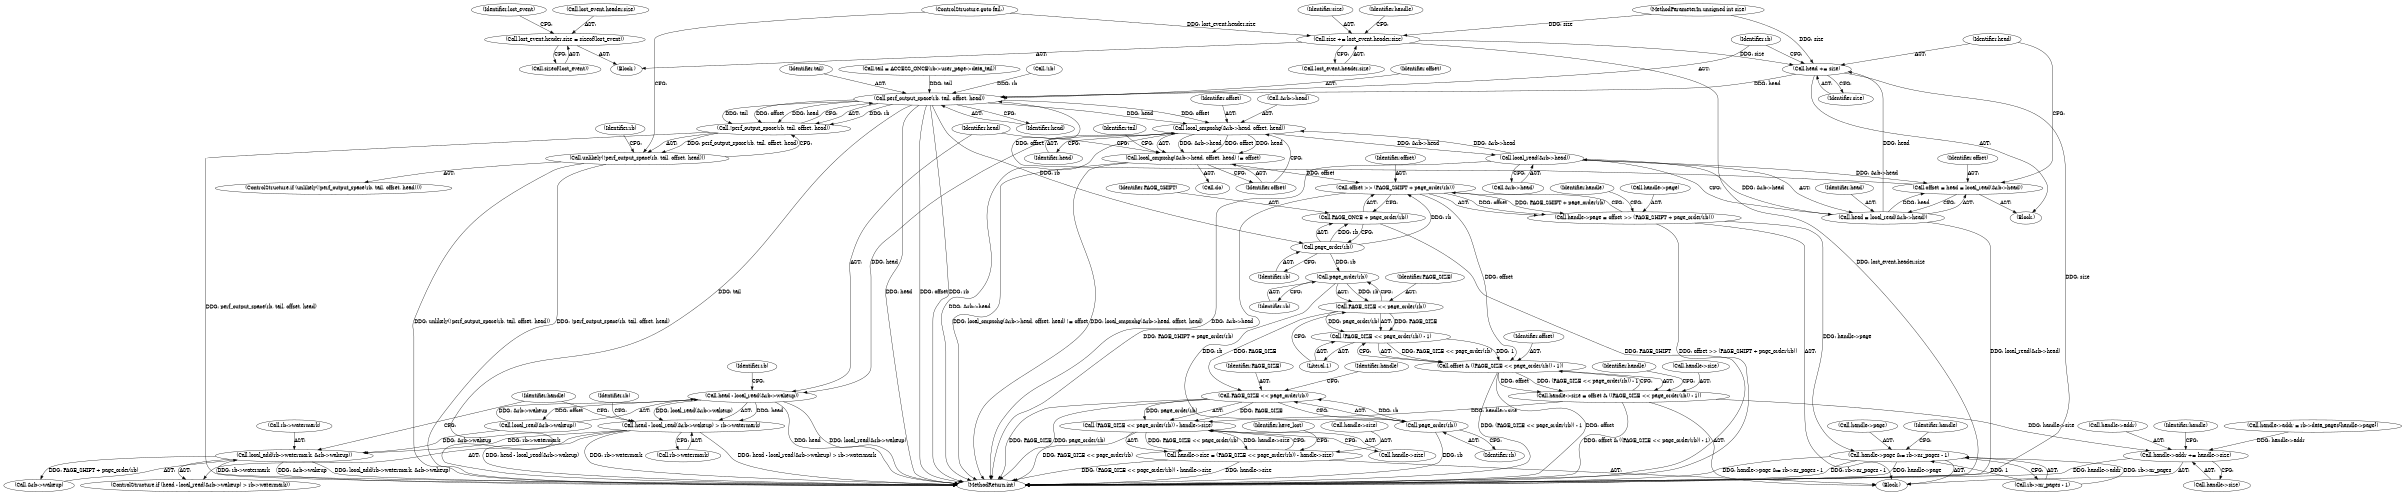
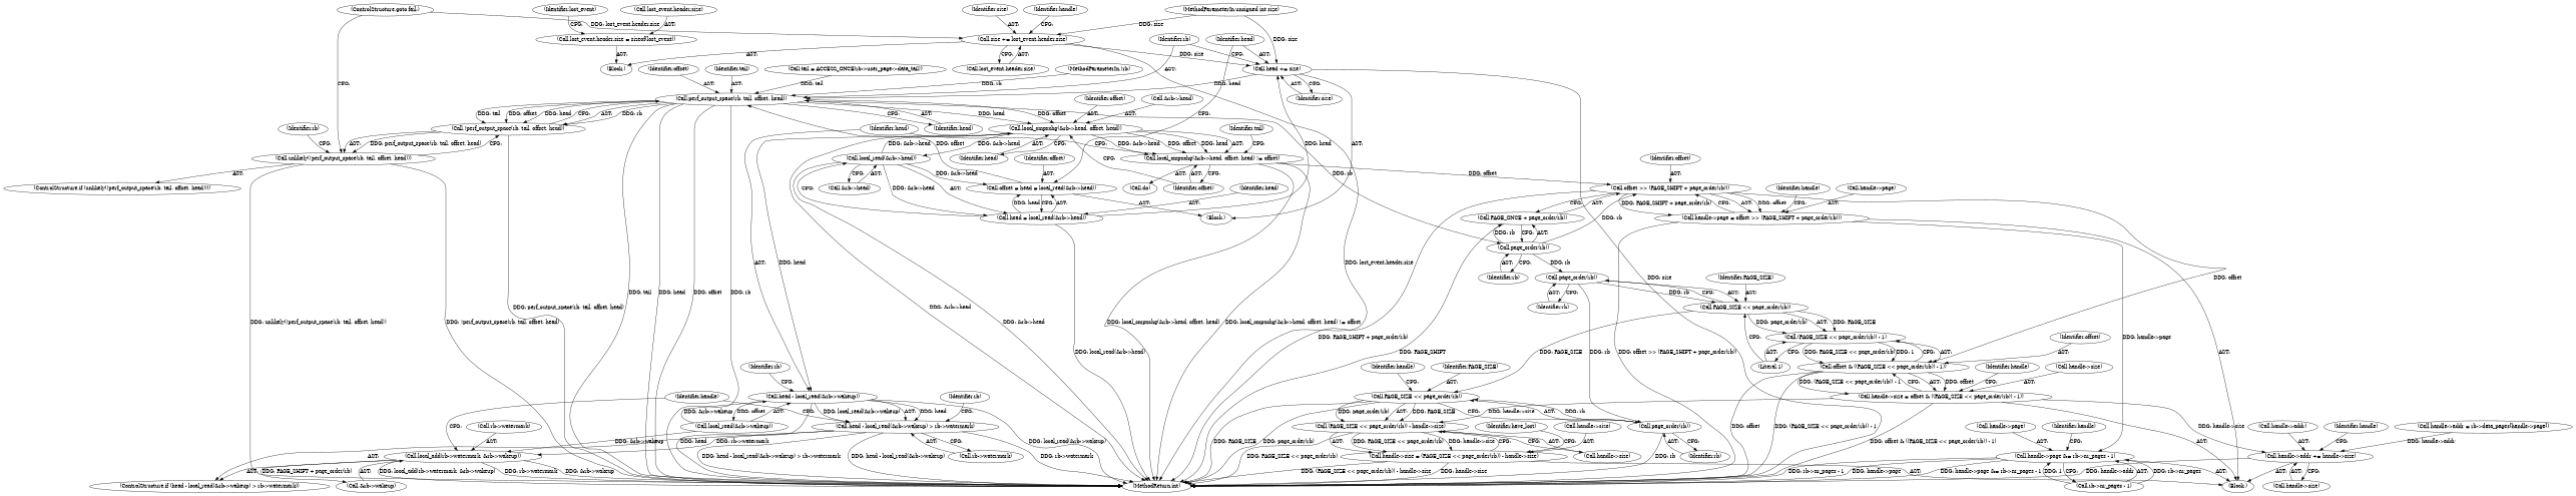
  digraph {
    n1 [label="(Call,lost_event.header.size = sizeof(lost_event))"]
    n2 [label="(Block,)"]
-   n3 [label="(Call,sizeof(lost_event))"]
    n4 [label="(Call,size += lost_event.header.size)"]
    n5 [label="(Call,head += size)"]
    n6 [label="(Call,lost_event.header.size)"]
    n7 [label="(MethodReturn,int)"]
    n8 [label="(Call,perf_output_space(rb, tail, offset, head))"]
    n9 [label="(Identifier,size)"]
    n10 [label="(Block,)"]
    n11 [label="(Call,!perf_output_space(rb, tail, offset, head))"]
    n12 [label="(Call,local_cmpxchg(&rb->head, offset, head))"]
    n13 [label="(Call,page_order(rb))"]
    n14 [label="(Identifier,head)"]
    n15 [label="(Call,unlikely(!perf_output_space(rb, tail, offset, head)))"]
    n16 [label="(Call,local_read(&rb->head))"]
    n17 [label="(Call,local_cmpxchg(&rb->head, offset, head) != offset)"]
    n18 [label="(Call,head - local_read(&rb->wakeup))"]
    n19 [label="(Identifier,head)"]
    n20 [label="(Call,offset >> (PAGE_SHIFT + page_order(rb)))"]
    n21 [label="(Call,PAGE_ONCE + page_order(rb))"]
    n22 [label="(Call,page_order(rb))"]
    n23 [label="(Identifier,rb)"]
    n24 [label="(ControlStructure,if (unlikely(!perf_output_space(rb, tail, offset, head))))"]
    n25 [label="(Call,offset = head = local_read(&rb->head))"]
    n26 [label="(Call,head = local_read(&rb->head))"]
    n27 [label="(Call,&rb->head)"]
    n28 [label="(Call,do)"]
    n29 [label="(Identifier,offset)"]
    n30 [label="(Call,head - local_read(&rb->wakeup) > rb->watermark)"]
    n31 [label="(Call,local_read(&rb->wakeup))"]
    n32 [label="(Call,handle->page = offset >> (PAGE_SHIFT + page_order(rb)))"]
    n33 [label="(Call,offset & ((PAGE_SIZE << page_order(rb)) - 1))"]
    n34 [label="(Call,handle->page &= rb->nr_pages - 1)"]
    n35 [label="(Block,)"]
    n36 [label="(Call,handle->size = offset & ((PAGE_SIZE << page_order(rb)) - 1))"]
    n37 [label="(Call,(PAGE_SIZE << page_order(rb)) - 1)"]
    n38 [label="(Call,rb->nr_pages - 1)"]
    n39 [label="(Call,handle->addr += handle->size)"]
    n40 [label="(Call,(PAGE_SIZE << page_order(rb)) - handle->size)"]
    n41 [label="(Literal,1)"]
    n42 [label="(Call,handle->size)"]
    n43 [label="(Call,handle->size = (PAGE_SIZE << page_order(rb)) - handle->size)"]
    n44 [label="(Call,handle->size)"]
    n45 [label="(Call,local_add(rb->watermark, &rb->wakeup))"]
    n46 [label="(ControlStructure,if (head - local_read(&rb->wakeup) > rb->watermark))"]
    n47 [label="(Call,rb->watermark)"]
    n48 [label="(Call,&rb->wakeup)"]
    n49 [label="(Call,PAGE_SIZE << page_order(rb))"]
    n50 [label="(Call,page_order(rb))"]
    n51 [label="(Identifier,rb)"]
    n52 [label="(Call,PAGE_SIZE << page_order(rb))"]
    n53 [label="(Identifier,rb)"]
    n54 [label="(Identifier,lost_event)"]
    n55 [label="(Call,tail = ACCESS_ONCE(rb->user_page->data_tail))"]
    n56 [label="(Identifier,handle)"]
    n57 [label="(Identifier,PAGE_SIZE)"]
    n58 [label="(Identifier,offset)"]
    n59 [label="(MethodParameterIn,unsigned int size)"]
    n60 [label="(Call,&rb->head)"]
-   n61 [label="(Call,!rb)"]
+   n61 [label="(MethodParameterIn,!rb)"]
    n62 [label="(Identifier,handle)"]
    n63 [label="(Identifier,handle)"]
    n64 [label="(Identifier,head)"]
    n65 [label="(Identifier,offset)"]
    n66 [label="(Identifier,offset)"]
    n67 [label="(Identifier,head)"]
    n68 [label="(Call,handle->page)"]
    n69 [label="(Identifier,tail)"]
    n70 [label="(Identifier,have_lost)"]
    n71 [label="(Call,handle->addr = rb->data_pages[handle->page])"]
    n72 [label="(Call,handle->size)"]
    n73 [label="(Identifier,handle)"]
    n74 [label="(Identifier,rb)"]
    n75 [label="(Identifier,rb)"]
    n76 [label="(Call,handle->addr)"]
    n77 [label="(Call,rb->watermark)"]
    n78 [label="(Identifier,offset)"]
    n79 [label="(Call,handle->size)"]
-   n80 [label="(Identifier,PAGE_SHIFT)"]
    n81 [label="(Identifier,PAGE_SIZE)"]
    n82 [label="(Identifier,offset)"]
    n83 [label="(Identifier,rb)"]
    n84 [label="(Identifier,head)"]
    n85 [label="(ControlStructure,goto fail;)"]
    n86 [label="(Identifier,handle)"]
    n87 [label="(Identifier,size)"]
    n88 [label="(Identifier,tail)"]
    n89 [label="(Call,lost_event.header.size)"]
    n90 [label="(Call,handle->page)"]
    n91 [label="(Identifier,rb)"]
    n92 [label="(Identifier,handle)"]
    n93 [label="(Identifier,handle)"]
    n1 -> n2 [label="AST: "]
-   n1 -> n3 [label="CFG: "]
-   n3 -> n1 [label="AST: "]
    n4 -> n2 [label="AST: "]
    n4 -> n5 [label="DDG: size"]
    n4 -> n6 [label="CFG: "]
    n4 -> n7 [label="DDG: lost_event.header.size"]
    n5 -> n7 [label="DDG: size"]
    n5 -> n8 [label="DDG: head"]
    n5 -> n9 [label="CFG: "]
    n5 -> n10 [label="AST: "]
    n6 -> n4 [label="AST: "]
    n8 -> n7 [label="DDG: tail"]
    n8 -> n7 [label="DDG: head"]
    n8 -> n7 [label="DDG: offset"]
    n8 -> n7 [label="DDG: rb"]
    n8 -> n11 [label="AST: "]
    n8 -> n11 [label="DDG: rb"]
    n8 -> n11 [label="DDG: tail"]
    n8 -> n11 [label="DDG: offset"]
    n8 -> n11 [label="DDG: head"]
    n8 -> n12 [label="DDG: offset"]
    n8 -> n12 [label="DDG: head"]
    n8 -> n13 [label="DDG: rb"]
    n8 -> n14 [label="CFG: "]
    n9 -> n5 [label="AST: "]
    n11 -> n7 [label="DDG: perf_output_space(rb, tail, offset, head)"]
    n11 -> n8 [label="CFG: "]
    n11 -> n15 [label="AST: "]
    n11 -> n15 [label="DDG: perf_output_space(rb, tail, offset, head)"]
    n12 -> n7 [label="DDG: &rb->head"]
    n12 -> n16 [label="DDG: &rb->head"]
    n12 -> n17 [label="AST: "]
    n12 -> n17 [label="DDG: &rb->head"]
    n12 -> n17 [label="DDG: offset"]
    n12 -> n17 [label="DDG: head"]
    n12 -> n18 [label="DDG: head"]
    n12 -> n19 [label="CFG: "]
    n13 -> n20 [label="DDG: rb"]
    n13 -> n21 [label="AST: "]
    n13 -> n21 [label="DDG: rb"]
    n13 -> n22 [label="DDG: rb"]
    n13 -> n23 [label="CFG: "]
    n14 -> n8 [label="AST: "]
    n15 -> n7 [label="DDG: unlikely(!perf_output_space(rb, tail, offset, head))"]
    n15 -> n7 [label="DDG: !perf_output_space(rb, tail, offset, head)"]
    n15 -> n11 [label="CFG: "]
    n15 -> n24 [label="AST: "]
    n16 -> n7 [label="DDG: &rb->head"]
    n16 -> n12 [label="DDG: &rb->head"]
    n16 -> n25 [label="DDG: &rb->head"]
    n16 -> n26 [label="AST: "]
    n16 -> n26 [label="DDG: &rb->head"]
    n16 -> n27 [label="CFG: "]
    n17 -> n7 [label="DDG: local_cmpxchg(&rb->head, offset, head) != offset"]
    n17 -> n7 [label="DDG: local_cmpxchg(&rb->head, offset, head)"]
    n17 -> n20 [label="DDG: offset"]
    n17 -> n28 [label="AST: "]
    n17 -> n29 [label="CFG: "]
    n18 -> n7 [label="DDG: local_read(&rb->wakeup)"]
    n18 -> n7 [label="DDG: head"]
    n18 -> n30 [label="AST: "]
    n18 -> n30 [label="DDG: head"]
    n18 -> n30 [label="DDG: local_read(&rb->wakeup)"]
    n18 -> n31 [label="DDG: offset"]
    n19 -> n12 [label="AST: "]
    n20 -> n7 [label="DDG: PAGE_SHIFT + page_order(rb)"]
    n20 -> n21 [label="CFG: "]
    n20 -> n32 [label="AST: "]
    n20 -> n32 [label="DDG: offset"]
    n20 -> n32 [label="DDG: PAGE_SHIFT + page_order(rb)"]
    n20 -> n33 [label="DDG: offset"]
    n21 -> n7 [label="DDG: PAGE_SHIFT"]
    n21 -> n13 [label="CFG: "]
    n21 -> n20 [label="AST: "]
    n22 -> n49 [label="AST: "]
    n22 -> n49 [label="DDG: rb"]
    n22 -> n50 [label="DDG: rb"]
    n22 -> n51 [label="CFG: "]
    n23 -> n13 [label="AST: "]
    n25 -> n8 [label="DDG: offset"]
    n25 -> n10 [label="AST: "]
    n25 -> n26 [label="CFG: "]
    n26 -> n5 [label="DDG: head"]
    n26 -> n7 [label="DDG: local_read(&rb->head)"]
    n26 -> n16 [label="CFG: "]
    n26 -> n25 [label="AST: "]
    n26 -> n25 [label="DDG: head"]
    n27 -> n16 [label="AST: "]
    n29 -> n12 [label="CFG: "]
    n29 -> n17 [label="AST: "]
    n30 -> n7 [label="DDG: head - local_read(&rb->wakeup) > rb->watermark"]
    n30 -> n7 [label="DDG: head - local_read(&rb->wakeup)"]
    n30 -> n7 [label="DDG: rb->watermark"]
    n30 -> n45 [label="DDG: rb->watermark"]
    n30 -> n46 [label="AST: "]
    n30 -> n47 [label="CFG: "]
    n31 -> n18 [label="AST: "]
    n31 -> n18 [label="DDG: &rb->wakeup"]
    n31 -> n45 [label="DDG: &rb->wakeup"]
    n32 -> n7 [label="DDG: offset >> (PAGE_SHIFT + page_order(rb))"]
    n32 -> n20 [label="CFG: "]
    n32 -> n34 [label="DDG: handle->page"]
    n32 -> n35 [label="AST: "]
    n33 -> n7 [label="DDG: offset"]
    n33 -> n7 [label="DDG: (PAGE_SIZE << page_order(rb)) - 1"]
    n33 -> n36 [label="AST: "]
    n33 -> n36 [label="DDG: offset"]
    n33 -> n36 [label="DDG: (PAGE_SIZE << page_order(rb)) - 1"]
    n33 -> n37 [label="CFG: "]
    n34 -> n7 [label="DDG: handle->page"]
    n34 -> n7 [label="DDG: handle->page &= rb->nr_pages - 1"]
    n34 -> n7 [label="DDG: rb->nr_pages - 1"]
    n34 -> n35 [label="AST: "]
    n34 -> n38 [label="CFG: "]
    n36 -> n7 [label="DDG: offset & ((PAGE_SIZE << page_order(rb)) - 1)"]
    n36 -> n33 [label="CFG: "]
    n36 -> n35 [label="AST: "]
    n36 -> n39 [label="DDG: handle->size"]
    n36 -> n40 [label="DDG: handle->size"]
    n37 -> n33 [label="AST: "]
    n37 -> n33 [label="DDG: PAGE_SIZE << page_order(rb)"]
    n37 -> n33 [label="DDG: 1"]
-   n37 -> n41 [label="AST: "]
+   n37 -> n41 [label="CFG: "]
    n38 -> n34 [label="AST: "]
    n38 -> n34 [label="DDG: rb->nr_pages"]
    n38 -> n34 [label="DDG: 1"]
    n39 -> n7 [label="DDG: handle->addr"]
    n39 -> n35 [label="AST: "]
    n39 -> n42 [label="CFG: "]
    n40 -> n7 [label="DDG: PAGE_SIZE << page_order(rb)"]
    n40 -> n43 [label="AST: "]
    n40 -> n43 [label="DDG: PAGE_SIZE << page_order(rb)"]
    n40 -> n43 [label="DDG: handle->size"]
    n40 -> n44 [label="CFG: "]
    n41 -> n37 [label="AST: "]
    n41 -> n49 [label="CFG: "]
    n42 -> n39 [label="AST: "]
    n43 -> n7 [label="DDG: (PAGE_SIZE << page_order(rb)) - handle->size"]
    n43 -> n7 [label="DDG: handle->size"]
    n43 -> n35 [label="AST: "]
    n43 -> n40 [label="CFG: "]
    n44 -> n40 [label="AST: "]
    n45 -> n7 [label="DDG: rb->watermark"]
    n45 -> n7 [label="DDG: &rb->wakeup"]
    n45 -> n7 [label="DDG: local_add(rb->watermark, &rb->wakeup)"]
    n45 -> n46 [label="AST: "]
    n45 -> n48 [label="DDG: PAGE_SHIFT + page_order(rb)"]
    n47 -> n30 [label="AST: "]
    n48 -> n45 [label="AST: "]
    n49 -> n22 [label="CFG: "]
    n49 -> n37 [label="AST: "]
    n49 -> n37 [label="DDG: PAGE_SIZE"]
    n49 -> n37 [label="DDG: page_order(rb)"]
    n49 -> n52 [label="DDG: PAGE_SIZE"]
    n50 -> n7 [label="DDG: rb"]
    n50 -> n52 [label="AST: "]
    n50 -> n52 [label="DDG: rb"]
    n50 -> n53 [label="CFG: "]
    n51 -> n22 [label="AST: "]
    n52 -> n7 [label="DDG: PAGE_SIZE"]
    n52 -> n7 [label="DDG: page_order(rb)"]
    n52 -> n40 [label="AST: "]
    n52 -> n40 [label="DDG: PAGE_SIZE"]
    n52 -> n40 [label="DDG: page_order(rb)"]
    n52 -> n50 [label="CFG: "]
    n53 -> n50 [label="AST: "]
    n54 -> n1 [label="CFG: "]
    n55 -> n8 [label="DDG: tail"]
    n56 -> n36 [label="CFG: "]
    n57 -> n49 [label="AST: "]
    n58 -> n12 [label="AST: "]
    n59 -> n4 [label="DDG: size"]
    n59 -> n5 [label="DDG: size"]
    n60 -> n12 [label="AST: "]
    n61 -> n8 [label="DDG: rb"]
    n62 -> n32 [label="CFG: "]
    n63 -> n39 [label="CFG: "]
    n64 -> n26 [label="AST: "]
    n65 -> n33 [label="AST: "]
    n66 -> n20 [label="AST: "]
    n67 -> n17 [label="CFG: "]
    n67 -> n18 [label="AST: "]
    n68 -> n34 [label="AST: "]
    n69 -> n17 [label="CFG: "]
    n70 -> n43 [label="CFG: "]
    n71 -> n39 [label="DDG: handle->addr"]
    n72 -> n43 [label="AST: "]
    n73 -> n52 [label="CFG: "]
    n74 -> n15 [label="CFG: "]
    n75 -> n18 [label="CFG: "]
    n76 -> n39 [label="AST: "]
    n77 -> n45 [label="AST: "]
    n78 -> n8 [label="AST: "]
    n79 -> n36 [label="AST: "]
-   n80 -> n21 [label="AST: "]
    n81 -> n52 [label="AST: "]
    n82 -> n25 [label="AST: "]
    n83 -> n30 [label="CFG: "]
    n84 -> n5 [label="AST: "]
    n84 -> n25 [label="CFG: "]
    n85 -> n4 [label="DDG: lost_event.header.size"]
    n85 -> n15 [label="CFG: "]
    n86 -> n4 [label="CFG: "]
    n87 -> n4 [label="AST: "]
    n88 -> n8 [label="AST: "]
    n89 -> n1 [label="AST: "]
    n90 -> n32 [label="AST: "]
    n91 -> n5 [label="CFG: "]
    n91 -> n8 [label="AST: "]
    n92 -> n34 [label="CFG: "]
    n93 -> n30 [label="CFG: "]
    n93 -> n45 [label="CFG: "]
  }
